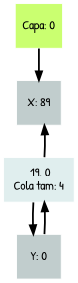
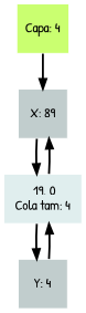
  digraph {
    fontname="Patrick Hand"
    rankdir=TB
    node [color=white fillcolor=azure3 fontname="Patrick Hand" shape=box style=filled]
    edge [fontname="Patrick Hand" style=bold]
-   n1 [fillcolor=darkolivegreen1 height=0.7 label="Capa: 0" width=0.7]
+   n1 [fillcolor=darkolivegreen1 height=0.7 label="Capa: 4" width=0.7]
    n2 [height=0.7 label="X: 89" width=0.7]
    n3 [fillcolor=azure2 height=0.7 label=" 19, 0\n Cola tam: 4 " width=0.7]
-   n4 [height=0.7 label="Y: 0" width=0.7]
+   n4 [height=0.7 label="Y: 4" width=0.7]
    n1 -> n2
+   n2 -> n3
    n3 -> n2
    n3 -> n4
    n4 -> n3
  }
